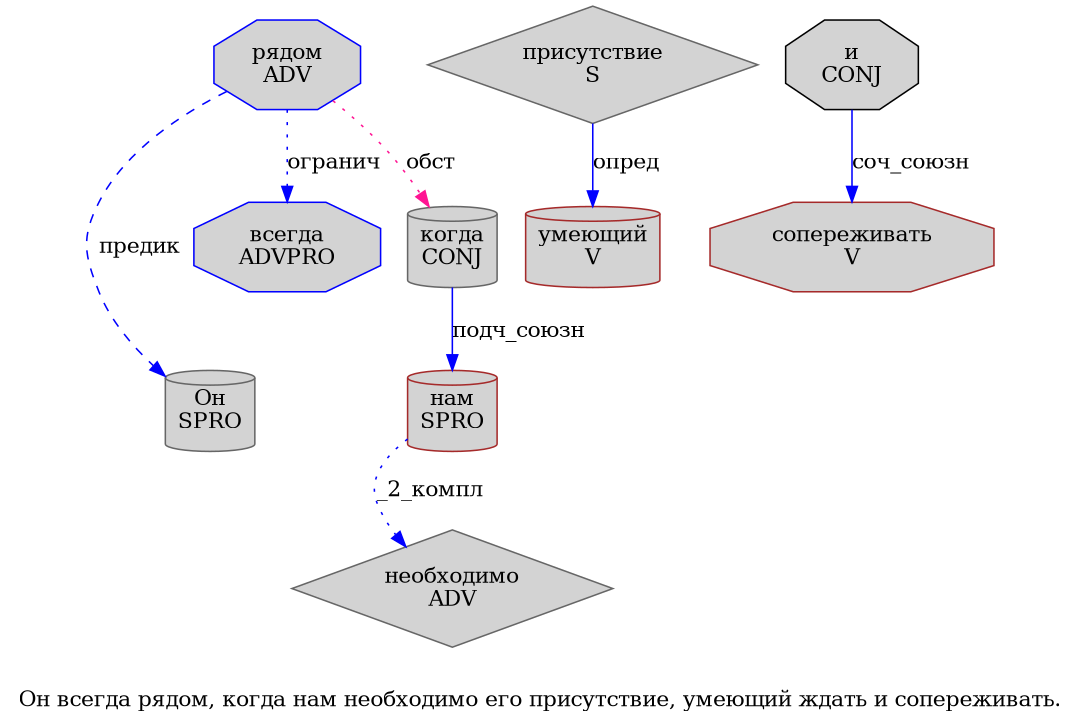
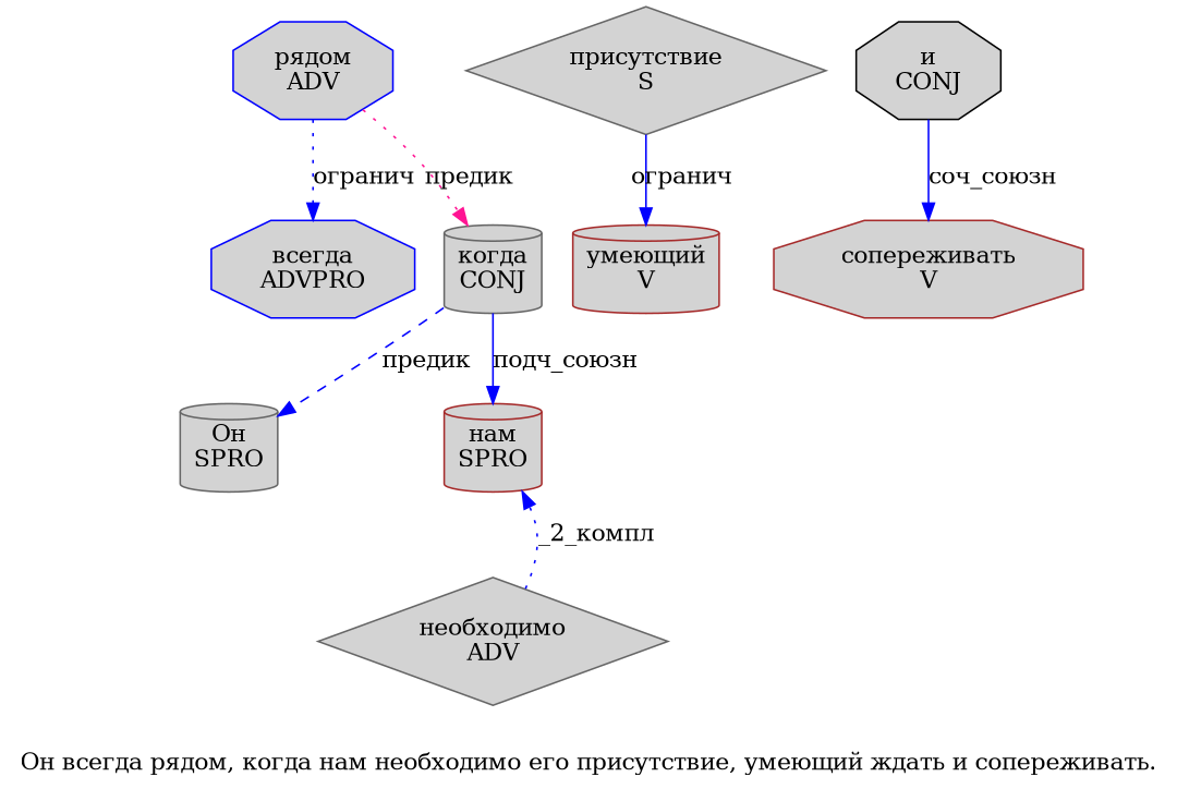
  digraph {
    label="Он всегда рядом, когда нам необходимо его присутствие, умеющий ждать и сопереживать."
    node [color=gray40 fillcolor=lightgray penwidth=1 shape=cylinder style=filled]
    edge [color=blue style=dotted]
    n1 [label="Он\nSPRO"]
    n2 [color=blue label="всегда\nADVPRO" shape=octagon]
    n3 [color=blue label="рядом\nADV" shape=octagon]
    n4 [label="когда\nCONJ"]
    n5 [color=brown label="нам\nSPRO"]
    n6 [label="необходимо\nADV" shape=diamond]
    n7 [label="присутствие\nS" shape=diamond]
    n8 [color=brown label="умеющий\nV"]
    n9 [color=black label="и\nCONJ" shape=octagon]
    n10 [color=brown label="сопереживать\nV" shape=octagon]
-   n3 -> n1 [label="предик" style=dashed]
+   n4 -> n1 [label="предик" style=dashed]
    n3 -> n2 [label="огранич"]
-   n3 -> n4 [color=deeppink label="обст"]
+   n3 -> n4 [color=deeppink label="предик"]
    n4 -> n5 [label="подч_союзн" style=solid]
-   n5 -> n6 [label="_2_компл"]
-   n7 -> n8 [label="опред" style=solid]
+   n6 -> n5 [label="_2_компл"]
+   n7 -> n8 [label="огранич" style=solid]
    n9 -> n10 [label="соч_союзн" style=solid]
  }
